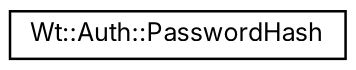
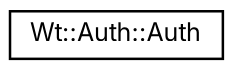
  digraph {
    rankdir=LR
    fontname=Inter
-   n1 [color=black fillcolor=white fontname=Inter fontsize=10 height=0.2 label="Wt::Auth::PasswordHash" shape=record style=filled width=0.4]
+   n1 [color=black fillcolor=white fontname=Inter fontsize=10 height=0.2 label="Wt::Auth::Auth" shape=record style=filled width=0.4]
  }
